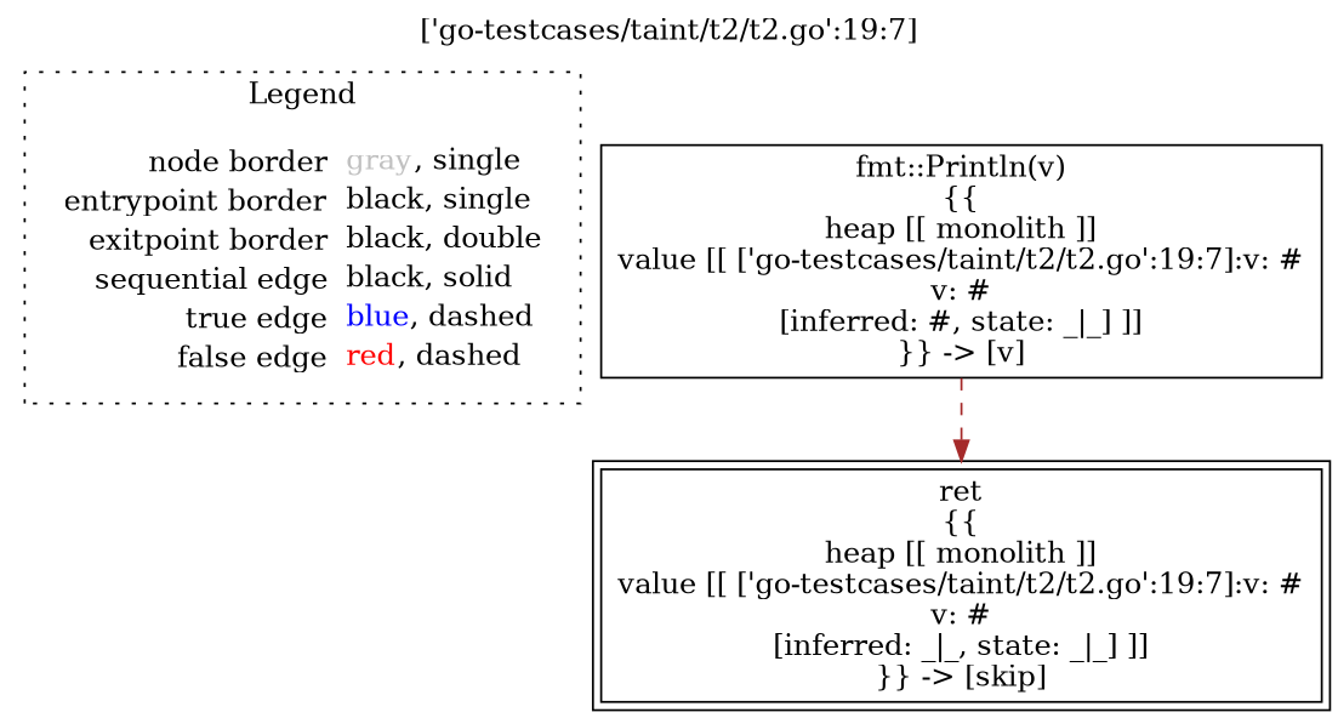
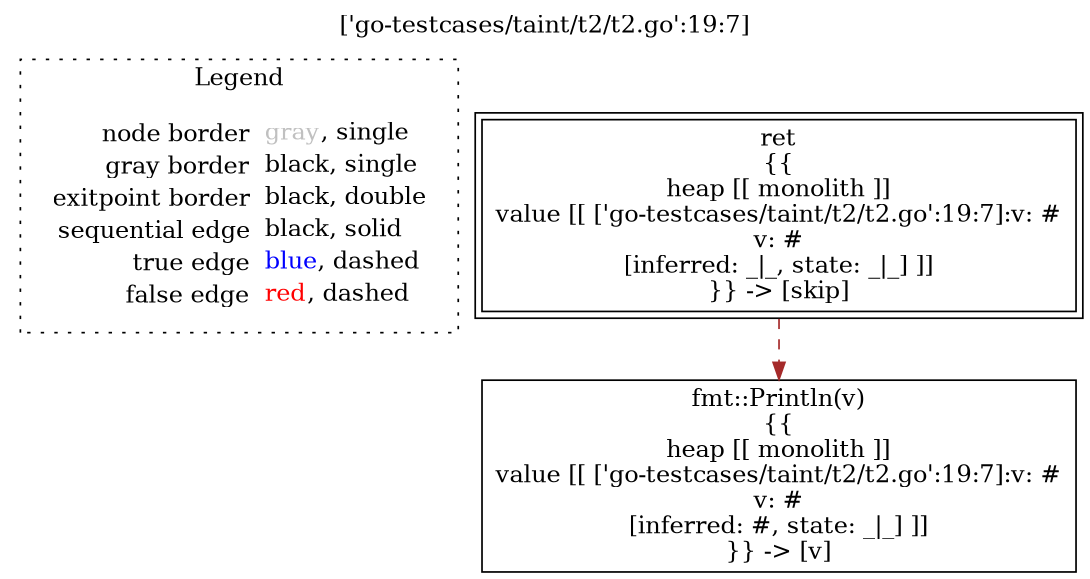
  digraph {
    label="['go-testcases/taint/t2/t2.go':19:7]"
    labelloc=t
    node [shape=rect color=black]
-   n1 [label=<<table border="0" cellpadding="2" cellspacing="0" cellborder="0"><tr><td align="right">node border&nbsp;</td><td align="left"><font color="gray">gray</font>, single</td></tr><tr><td align="right">entrypoint border&nbsp;</td><td align="left"><font color="black">black</font>, single</td></tr><tr><td align="right">exitpoint border&nbsp;</td><td align="left"><font color="black">black</font>, double</td></tr><tr><td align="right">sequential edge&nbsp;</td><td align="left"><font color="black">black</font>, solid</td></tr><tr><td align="right">true edge&nbsp;</td><td align="left"><font color="blue">blue</font>, dashed</td></tr><tr><td align="right">false edge&nbsp;</td><td align="left"><font color="red">red</font>, dashed</td></tr></table>> shape=plaintext color=""]
+   n1 [label=<<table border="0" cellpadding="2" cellspacing="0" cellborder="0"><tr><td align="right">node border&nbsp;</td><td align="left"><font color="gray">gray</font>, single</td></tr><tr><td align="right">gray border&nbsp;</td><td align="left"><font color="black">black</font>, single</td></tr><tr><td align="right">exitpoint border&nbsp;</td><td align="left"><font color="black">black</font>, double</td></tr><tr><td align="right">sequential edge&nbsp;</td><td align="left"><font color="black">black</font>, solid</td></tr><tr><td align="right">true edge&nbsp;</td><td align="left"><font color="blue">blue</font>, dashed</td></tr><tr><td align="right">false edge&nbsp;</td><td align="left"><font color="red">red</font>, dashed</td></tr></table>> shape=plaintext color=""]
    n2 [label=<fmt::Println(v)<BR/>{{<BR/>heap [[ monolith ]]<BR/>value [[ ['go-testcases/taint/t2/t2.go':19:7]:v: #<BR/>v: #<BR/>[inferred: #, state: _|_] ]]<BR/>}} -&gt; [v]>]
    n3 [label=<ret<BR/>{{<BR/>heap [[ monolith ]]<BR/>value [[ ['go-testcases/taint/t2/t2.go':19:7]:v: #<BR/>v: #<BR/>[inferred: _|_, state: _|_] ]]<BR/>}} -&gt; [skip]> peripheries=2]
    subgraph cluster_1 {
      label=Legend
      style=dotted
      n1
    }
-   n2 -> n3 [color=brown style=dashed]
+   n3 -> n2 [color=brown style=dashed]
  }
